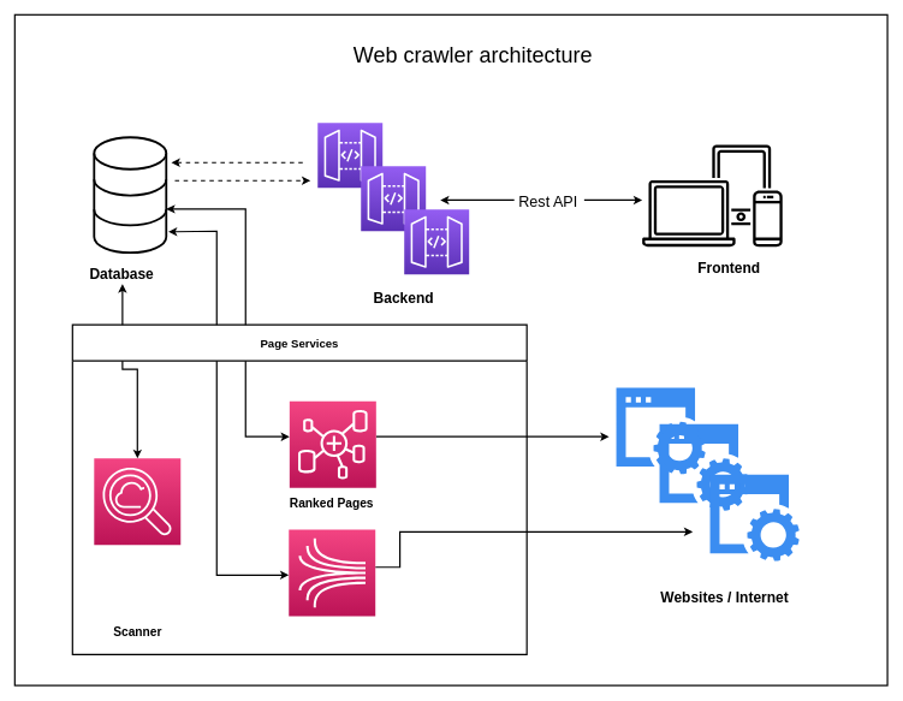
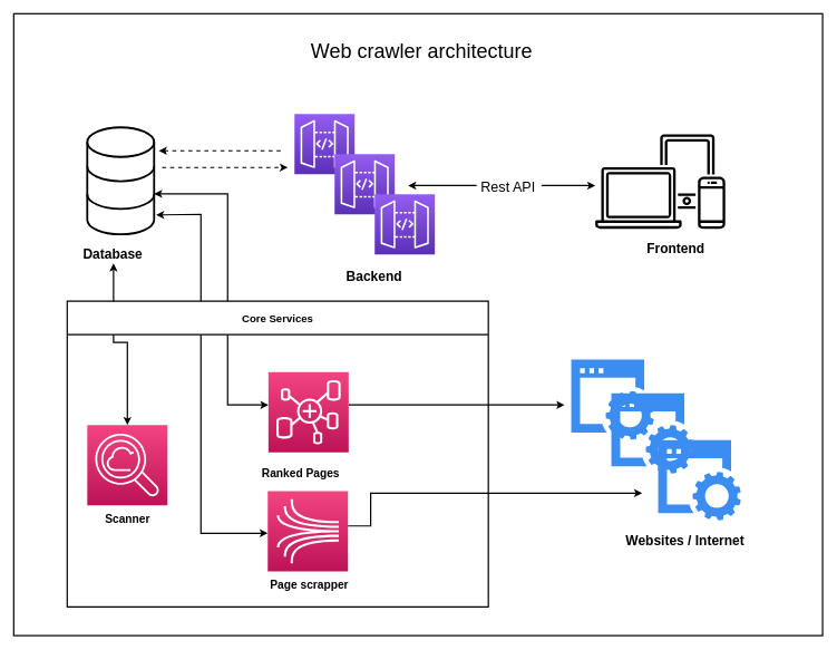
  <mxCell id="0" />
  <mxCell id="1" parent="0" />
  <mxCell id="2" style="edgeStyle=orthogonalEdgeStyle;rounded=0;orthogonalLoop=1;jettySize=auto;html=1;strokeWidth=2;startArrow=classic;startFill=1;" edge="1" parent="1"><mxGeometry relative="1" as="geometry"><mxPoint x="610" y="276.95" as="targetPoint" /><mxPoint x="890" y="276.95" as="sourcePoint" /></mxGeometry></mxCell>
  <mxCell id="3" value="&lt;font style=&quot;font-size: 21px&quot;&gt;&amp;nbsp;Rest API&lt;/font&gt;&amp;nbsp;&amp;nbsp;&amp;nbsp; " style="edgeLabel;html=1;align=center;verticalAlign=middle;resizable=0;points=[];" vertex="1" connectable="0" parent="2"><mxGeometry x="0.143" y="1" relative="1" as="geometry"><mxPoint x="30" as="offset" /></mxGeometry></mxCell>
  <mxCell id="4" value="" style="outlineConnect=0;dashed=0;verticalLabelPosition=bottom;verticalAlign=top;align=center;html=1;fontSize=12;fontStyle=0;aspect=fixed;shape=mxgraph.aws4.illustration_devices;pointerEvents=1;rounded=0;fillColor=#000000;strokeWidth=0;" vertex="1" parent="1"><mxGeometry x="890" y="200" width="194.38" height="141.9" as="geometry" /></mxCell>
  <mxCell id="5" value="&lt;b&gt;&lt;font style=&quot;font-size: 20px&quot;&gt;Frontend&lt;/font&gt;&lt;/b&gt;" style="text;html=1;align=center;verticalAlign=middle;resizable=0;points=[];autosize=1;strokeColor=none;" vertex="1" parent="1"><mxGeometry x="960" y="360" width="100" height="20" as="geometry" /></mxCell>
  <mxCell id="6" value="" style="points=[[0,0,0],[0.25,0,0],[0.5,0,0],[0.75,0,0],[1,0,0],[0,1,0],[0.25,1,0],[0.5,1,0],[0.75,1,0],[1,1,0],[0,0.25,0],[0,0.5,0],[0,0.75,0],[1,0.25,0],[1,0.5,0],[1,0.75,0]];outlineConnect=0;fontColor=#232F3E;gradientColor=#945DF2;gradientDirection=north;fillColor=#5A30B5;strokeColor=#ffffff;dashed=0;verticalLabelPosition=bottom;verticalAlign=top;align=center;html=1;fontSize=12;fontStyle=0;aspect=fixed;shape=mxgraph.aws4.resourceIcon;resIcon=mxgraph.aws4.api_gateway;rounded=0;" vertex="1" parent="1"><mxGeometry x="440" y="170" width="90" height="90" as="geometry" /></mxCell>
  <mxCell id="7" value="" style="points=[[0,0,0],[0.25,0,0],[0.5,0,0],[0.75,0,0],[1,0,0],[0,1,0],[0.25,1,0],[0.5,1,0],[0.75,1,0],[1,1,0],[0,0.25,0],[0,0.5,0],[0,0.75,0],[1,0.25,0],[1,0.5,0],[1,0.75,0]];outlineConnect=0;fontColor=#232F3E;gradientColor=#945DF2;gradientDirection=north;fillColor=#5A30B5;strokeColor=#ffffff;dashed=0;verticalLabelPosition=bottom;verticalAlign=top;align=center;html=1;fontSize=12;fontStyle=0;aspect=fixed;shape=mxgraph.aws4.resourceIcon;resIcon=mxgraph.aws4.api_gateway;rounded=0;" vertex="1" parent="1"><mxGeometry x="500" y="230" width="90" height="90" as="geometry" /></mxCell>
  <mxCell id="8" value="" style="points=[[0,0,0],[0.25,0,0],[0.5,0,0],[0.75,0,0],[1,0,0],[0,1,0],[0.25,1,0],[0.5,1,0],[0.75,1,0],[1,1,0],[0,0.25,0],[0,0.5,0],[0,0.75,0],[1,0.25,0],[1,0.5,0],[1,0.75,0]];outlineConnect=0;fontColor=#232F3E;gradientColor=#945DF2;gradientDirection=north;fillColor=#5A30B5;strokeColor=#ffffff;dashed=0;verticalLabelPosition=bottom;verticalAlign=top;align=center;html=1;fontSize=12;fontStyle=0;aspect=fixed;shape=mxgraph.aws4.resourceIcon;resIcon=mxgraph.aws4.api_gateway;rounded=0;" vertex="1" parent="1"><mxGeometry x="560" y="290" width="90" height="90" as="geometry" /></mxCell>
  <mxCell id="9" value="&lt;b&gt;&lt;font style=&quot;font-size: 20px&quot;&gt;Backend&lt;/font&gt;&lt;/b&gt;" style="text;html=1;align=center;verticalAlign=middle;resizable=0;points=[];autosize=1;strokeColor=none;" vertex="1" parent="1"><mxGeometry x="509" y="402" width="100" height="20" as="geometry" /></mxCell>
  <mxCell id="10" value="&lt;b&gt;&lt;font style=&quot;font-size: 20px&quot;&gt;Database&lt;/font&gt;&lt;/b&gt;" style="text;html=1;align=center;verticalAlign=middle;resizable=0;points=[];autosize=1;strokeColor=none;" vertex="1" parent="1"><mxGeometry x="118" y="368" width="100" height="20" as="geometry" /></mxCell>
  <mxCell id="11" value="" style="html=1;verticalLabelPosition=bottom;align=center;labelBackgroundColor=#ffffff;verticalAlign=top;strokeWidth=3;shadow=0;dashed=0;shape=mxgraph.ios7.icons.data;rounded=0;fillColor=none;" vertex="1" parent="1"><mxGeometry x="130" y="190" width="100" height="160" as="geometry" /></mxCell>
  <mxCell id="12" value="" style="endArrow=classic;html=1;strokeWidth=2;dashed=1;" edge="1" parent="1"><mxGeometry width="50" height="50" relative="1" as="geometry"><mxPoint x="242" y="250" as="sourcePoint" /><mxPoint x="430" y="250" as="targetPoint" /></mxGeometry></mxCell>
  <mxCell id="13" value="" style="endArrow=none;html=1;startArrow=classic;startFill=1;endFill=0;strokeWidth=2;dashed=1;" edge="1" parent="1"><mxGeometry width="50" height="50" relative="1" as="geometry"><mxPoint x="237" y="225" as="sourcePoint" /><mxPoint x="423" y="225" as="targetPoint" /></mxGeometry></mxCell>
  <mxCell id="14" style="edgeStyle=orthogonalEdgeStyle;rounded=0;orthogonalLoop=1;jettySize=auto;html=1;fontSize=16;startArrow=classic;startFill=1;endArrow=classic;endFill=1;strokeWidth=2;entryX=0.513;entryY=1.267;entryDx=0;entryDy=0;entryPerimeter=0;" edge="1" parent="1" source="15" target="10"><mxGeometry relative="1" as="geometry"><mxPoint x="190" y="410" as="targetPoint" /></mxGeometry></mxCell>
  <mxCell id="15" value="" style="points=[[0,0,0],[0.25,0,0],[0.5,0,0],[0.75,0,0],[1,0,0],[0,1,0],[0.25,1,0],[0.5,1,0],[0.75,1,0],[1,1,0],[0,0.25,0],[0,0.5,0],[0,0.75,0],[1,0.25,0],[1,0.5,0],[1,0.75,0]];outlineConnect=0;fontColor=#232F3E;gradientDirection=north;strokeColor=#ffffff;dashed=0;verticalLabelPosition=bottom;verticalAlign=top;align=center;html=1;fontSize=12;fontStyle=0;aspect=fixed;shape=mxgraph.aws4.resourceIcon;resIcon=mxgraph.aws4.cloudsearch2;rounded=0;gradientColor=#F34482;fillColor=#BC1356;" vertex="1" parent="1"><mxGeometry x="130" y="635" width="120" height="120" as="geometry" /></mxCell>
  <mxCell id="16" style="edgeStyle=orthogonalEdgeStyle;rounded=0;orthogonalLoop=1;jettySize=auto;html=1;startArrow=none;startFill=0;endArrow=classic;endFill=1;strokeWidth=2;" edge="1" parent="1" source="18"><mxGeometry relative="1" as="geometry"><mxPoint x="844" y="605" as="targetPoint" /><Array as="points"><mxPoint x="714" y="605" /><mxPoint x="714" y="605" /></Array></mxGeometry></mxCell>
  <mxCell id="17" style="edgeStyle=orthogonalEdgeStyle;rounded=0;orthogonalLoop=1;jettySize=auto;html=1;fontSize=16;startArrow=classic;startFill=1;endArrow=classic;endFill=1;strokeWidth=2;entryX=1;entryY=0.69;entryDx=0;entryDy=0;entryPerimeter=0;" edge="1" parent="1"><mxGeometry relative="1" as="geometry"><mxPoint x="230" y="289.4" as="targetPoint" /><mxPoint x="401" y="605" as="sourcePoint" /><Array as="points"><mxPoint x="340" y="605" /><mxPoint x="340" y="289" /></Array></mxGeometry></mxCell>
  <mxCell id="18" value="" style="points=[[0,0,0],[0.25,0,0],[0.5,0,0],[0.75,0,0],[1,0,0],[0,1,0],[0.25,1,0],[0.5,1,0],[0.75,1,0],[1,1,0],[0,0.25,0],[0,0.5,0],[0,0.75,0],[1,0.25,0],[1,0.5,0],[1,0.75,0]];outlineConnect=0;fontColor=#232F3E;gradientDirection=north;strokeColor=#ffffff;dashed=0;verticalLabelPosition=bottom;verticalAlign=top;align=center;html=1;fontSize=12;fontStyle=0;aspect=fixed;shape=mxgraph.aws4.resourceIcon;resIcon=mxgraph.aws4.glue_elastic_views;rounded=0;fillColor=#BC1356;gradientColor=#F34482;" vertex="1" parent="1"><mxGeometry x="401" y="556" width="120" height="120" as="geometry" /></mxCell>
  <mxCell id="19" style="edgeStyle=orthogonalEdgeStyle;rounded=0;orthogonalLoop=1;jettySize=auto;html=1;startArrow=none;startFill=0;endArrow=classic;endFill=1;strokeWidth=2;" edge="1" parent="1" source="21"><mxGeometry relative="1" as="geometry"><mxPoint x="960" y="737" as="targetPoint" /><Array as="points"><mxPoint x="554" y="786" /><mxPoint x="554" y="737" /></Array></mxGeometry></mxCell>
  <mxCell id="20" style="edgeStyle=orthogonalEdgeStyle;rounded=0;orthogonalLoop=1;jettySize=auto;html=1;fontSize=16;startArrow=classic;startFill=1;endArrow=classic;endFill=1;strokeWidth=2;" edge="1" parent="1" source="21"><mxGeometry relative="1" as="geometry"><mxPoint x="233" y="321" as="targetPoint" /><Array as="points"><mxPoint x="300" y="797" /><mxPoint x="300" y="320" /></Array></mxGeometry></mxCell>
  <mxCell id="21" value="" style="points=[[0,0,0],[0.25,0,0],[0.5,0,0],[0.75,0,0],[1,0,0],[0,1,0],[0.25,1,0],[0.5,1,0],[0.75,1,0],[1,1,0],[0,0.25,0],[0,0.5,0],[0,0.75,0],[1,0.25,0],[1,0.5,0],[1,0.75,0]];outlineConnect=0;fontColor=#232F3E;gradientDirection=north;strokeColor=#ffffff;dashed=0;verticalLabelPosition=bottom;verticalAlign=top;align=center;html=1;fontSize=12;fontStyle=0;aspect=fixed;shape=mxgraph.aws4.resourceIcon;resIcon=mxgraph.aws4.kinesis;rounded=0;fillColor=#BC1356;gradientColor=#F34482;" vertex="1" parent="1"><mxGeometry x="400" y="734" width="120" height="120" as="geometry" /></mxCell>
- <mxCell id="23" value="&lt;b&gt;&lt;font style=&quot;font-size: 17px&quot;&gt;Ranked Pages&lt;/font&gt;&lt;/b&gt;" style="text;html=1;align=center;verticalAlign=middle;resizable=0;points=[];autosize=1;strokeColor=none;" vertex="1" parent="1"><mxGeometry x="394" y="688" width="130" height="20" as="geometry" /></mxCell>
- <mxCell id="24" value="&lt;b&gt;&lt;font style=&quot;font-size: 17px&quot;&gt;Scanner&lt;/font&gt;&lt;/b&gt;" style="text;html=1;align=center;verticalAlign=middle;resizable=0;points=[];autosize=1;strokeColor=none;" vertex="1" parent="1"><mxGeometry x="150" y="867" width="80" height="20" as="geometry" /></mxCell>
+ <mxCell id="22" value="&lt;b&gt;&lt;font style=&quot;font-size: 17px&quot;&gt;Page scrapper&lt;/font&gt;&lt;/b&gt;" style="text;html=1;align=center;verticalAlign=middle;resizable=0;points=[];autosize=1;strokeColor=none;" vertex="1" parent="1"><mxGeometry x="397" y="866" width="130" height="20" as="geometry" /></mxCell>
+ <mxCell id="23" value="&lt;b&gt;&lt;font style=&quot;font-size: 17px&quot;&gt;Ranked Pages&lt;/font&gt;&lt;/b&gt;" style="text;html=1;align=center;verticalAlign=middle;resizable=0;points=[];autosize=1;strokeColor=none;" vertex="1" parent="1"><mxGeometry x="384" y="698" width="130" height="20" as="geometry" /></mxCell>
+ <mxCell id="24" value="&lt;b&gt;&lt;font style=&quot;font-size: 17px&quot;&gt;Scanner&lt;/font&gt;&lt;/b&gt;" style="text;html=1;align=center;verticalAlign=middle;resizable=0;points=[];autosize=1;strokeColor=none;" vertex="1" parent="1"><mxGeometry x="150" y="767" width="80" height="20" as="geometry" /></mxCell>
  <mxCell id="25" value="" style="html=1;aspect=fixed;strokeColor=none;shadow=0;align=center;verticalAlign=top;fillColor=#3B8DF1;shape=mxgraph.gcp2.website;rounded=0;" vertex="1" parent="1"><mxGeometry x="914" y="587.6" width="123.71" height="120" as="geometry" /></mxCell>
  <mxCell id="26" value="" style="html=1;aspect=fixed;strokeColor=none;shadow=0;align=center;verticalAlign=top;fillColor=#3B8DF1;shape=mxgraph.gcp2.website;rounded=0;" vertex="1" parent="1"><mxGeometry x="984" y="657.6" width="123.71" height="120" as="geometry" /></mxCell>
  <mxCell id="27" value="" style="html=1;aspect=fixed;strokeColor=none;shadow=0;align=center;verticalAlign=top;fillColor=#3B8DF1;shape=mxgraph.gcp2.website;rounded=0;" vertex="1" parent="1"><mxGeometry x="854" y="537" width="123.71" height="120" as="geometry" /></mxCell>
- <mxCell id="28" value="Page Services" style="swimlane;rounded=0;strokeWidth=2;fontSize=16;startSize=50;" vertex="1" parent="1"><mxGeometry x="100" y="450" width="630" height="457" as="geometry" /></mxCell>
+ <mxCell id="28" value="Core Services" style="swimlane;rounded=0;strokeWidth=2;fontSize=16;startSize=50;" vertex="1" parent="1"><mxGeometry x="100" y="450" width="630" height="457" as="geometry" /></mxCell>
  <mxCell id="29" value="" style="shape=image;html=1;verticalAlign=top;verticalLabelPosition=bottom;labelBackgroundColor=#ffffff;imageAspect=0;aspect=fixed;image=https://cdn0.iconfinder.com/data/icons/social-media-2104/24/social_media_social_media_logo_docker-128.png;rounded=0;fontSize=16;strokeColor=#000000;strokeWidth=2;fillColor=#BC1356;gradientColor=#F34482;" vertex="1" parent="28"><mxGeometry x="550" y="60" width="58" height="58" as="geometry" /></mxCell>
- <mxCell id="30" value="&lt;b&gt;&lt;font style=&quot;font-size: 20px&quot;&gt;Websites / Internet&lt;br&gt;&lt;/font&gt;&lt;/b&gt;" style="text;html=1;align=center;verticalAlign=middle;resizable=0;points=[];autosize=1;strokeColor=none;fontSize=14;" vertex="1" parent="1"><mxGeometry x="909" y="817" width="190" height="20" as="geometry" /></mxCell>
+ <mxCell id="30" value="&lt;b&gt;&lt;font style=&quot;font-size: 20px&quot;&gt;Websites / Internet&lt;br&gt;&lt;/font&gt;&lt;/b&gt;" style="text;html=1;align=center;verticalAlign=middle;resizable=0;points=[];autosize=1;strokeColor=none;fontSize=14;" vertex="1" parent="1"><mxGeometry x="929" y="797" width="190" height="20" as="geometry" /></mxCell>
  <mxCell id="31" value="" style="shape=image;html=1;verticalAlign=top;verticalLabelPosition=bottom;labelBackgroundColor=#ffffff;imageAspect=0;aspect=fixed;image=https://cdn0.iconfinder.com/data/icons/social-media-2104/24/social_media_social_media_logo_docker-128.png;rounded=0;fontSize=16;strokeColor=#000000;strokeWidth=2;fillColor=#BC1356;gradientColor=#F34482;" vertex="1" parent="1"><mxGeometry x="570" y="160" width="58" height="58" as="geometry" /></mxCell>
- <mxCell id="32" value="&lt;font style=&quot;font-size: 30px&quot;&gt;Web crawler architecture&lt;/font&gt;" style="text;html=1;align=center;verticalAlign=middle;resizable=0;points=[];autosize=1;strokeColor=none;fontSize=16;" vertex="1" parent="1"><mxGeometry x="480" y="60" width="350" height="30" as="geometry" /></mxCell>
+ <mxCell id="32" value="&lt;font style=&quot;font-size: 30px&quot;&gt;Web crawler architecture&lt;/font&gt;" style="text;html=1;align=center;verticalAlign=middle;resizable=0;points=[];autosize=1;strokeColor=none;fontSize=16;" vertex="1" parent="1"><mxGeometry x="455" y="60" width="350" height="30" as="geometry" /></mxCell>
  <mxCell id="33" value="" style="rounded=0;whiteSpace=wrap;html=1;fontSize=16;strokeColor=#000000;strokeWidth=2;fillColor=none;" vertex="1" parent="1"><mxGeometry x="20" y="20" width="1210" height="930" as="geometry" /></mxCell>
